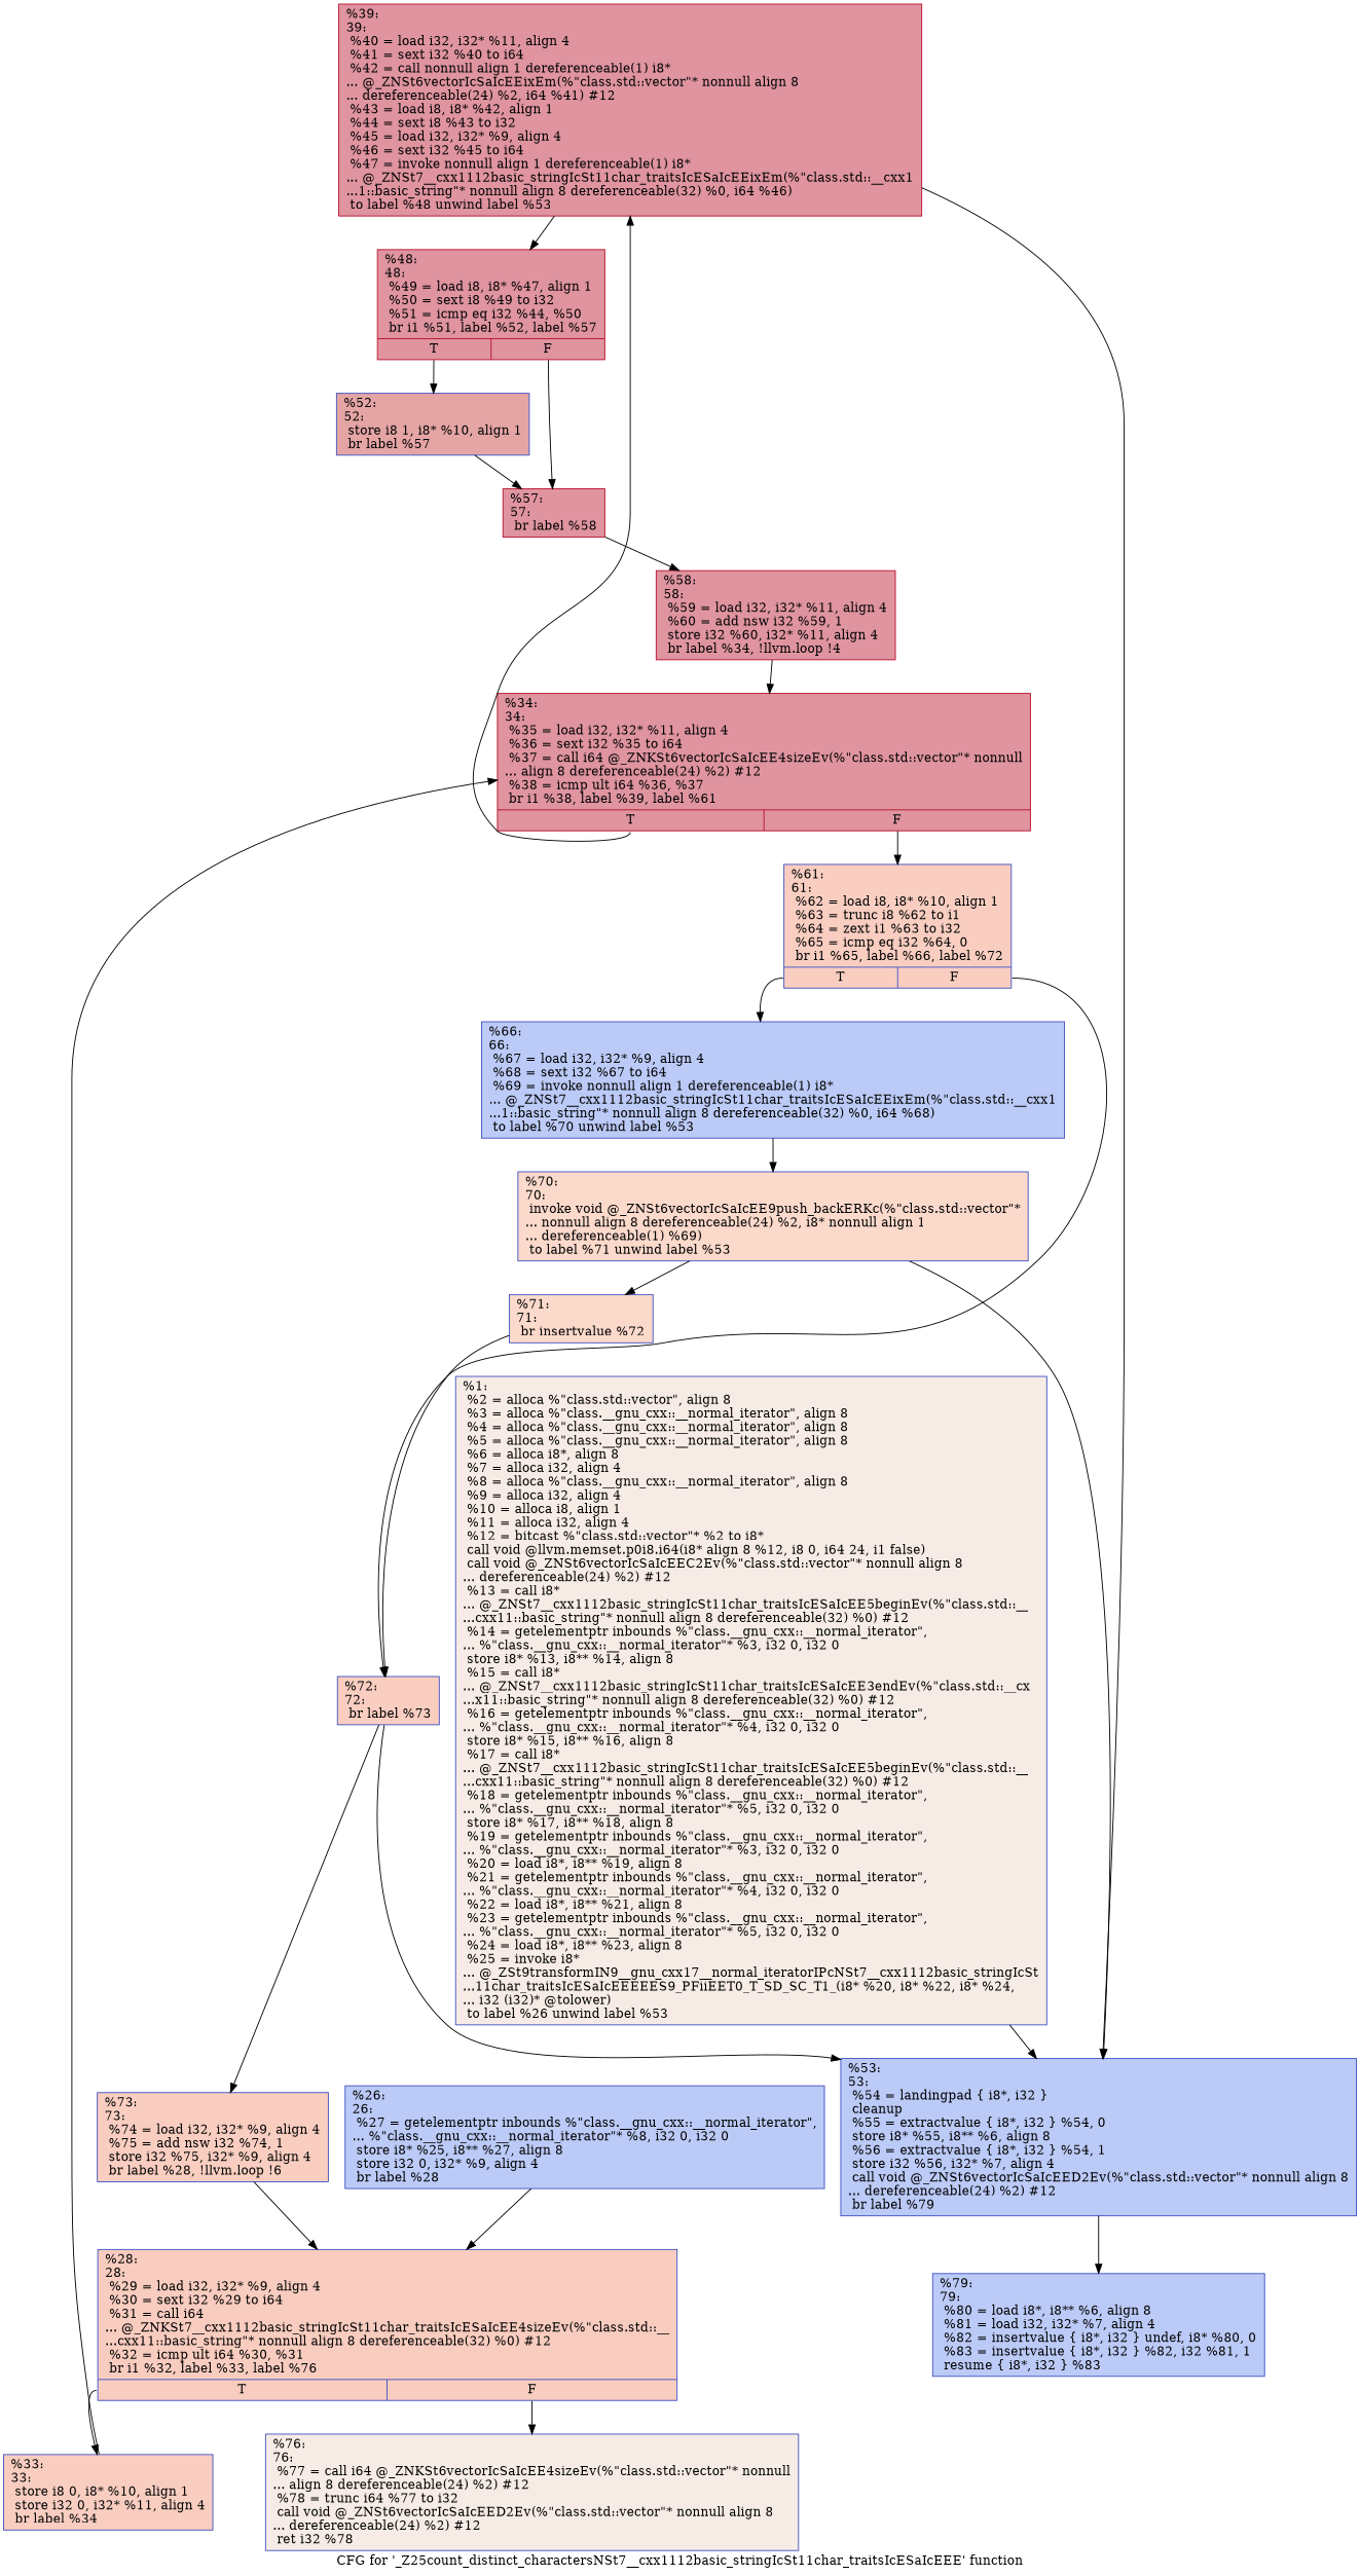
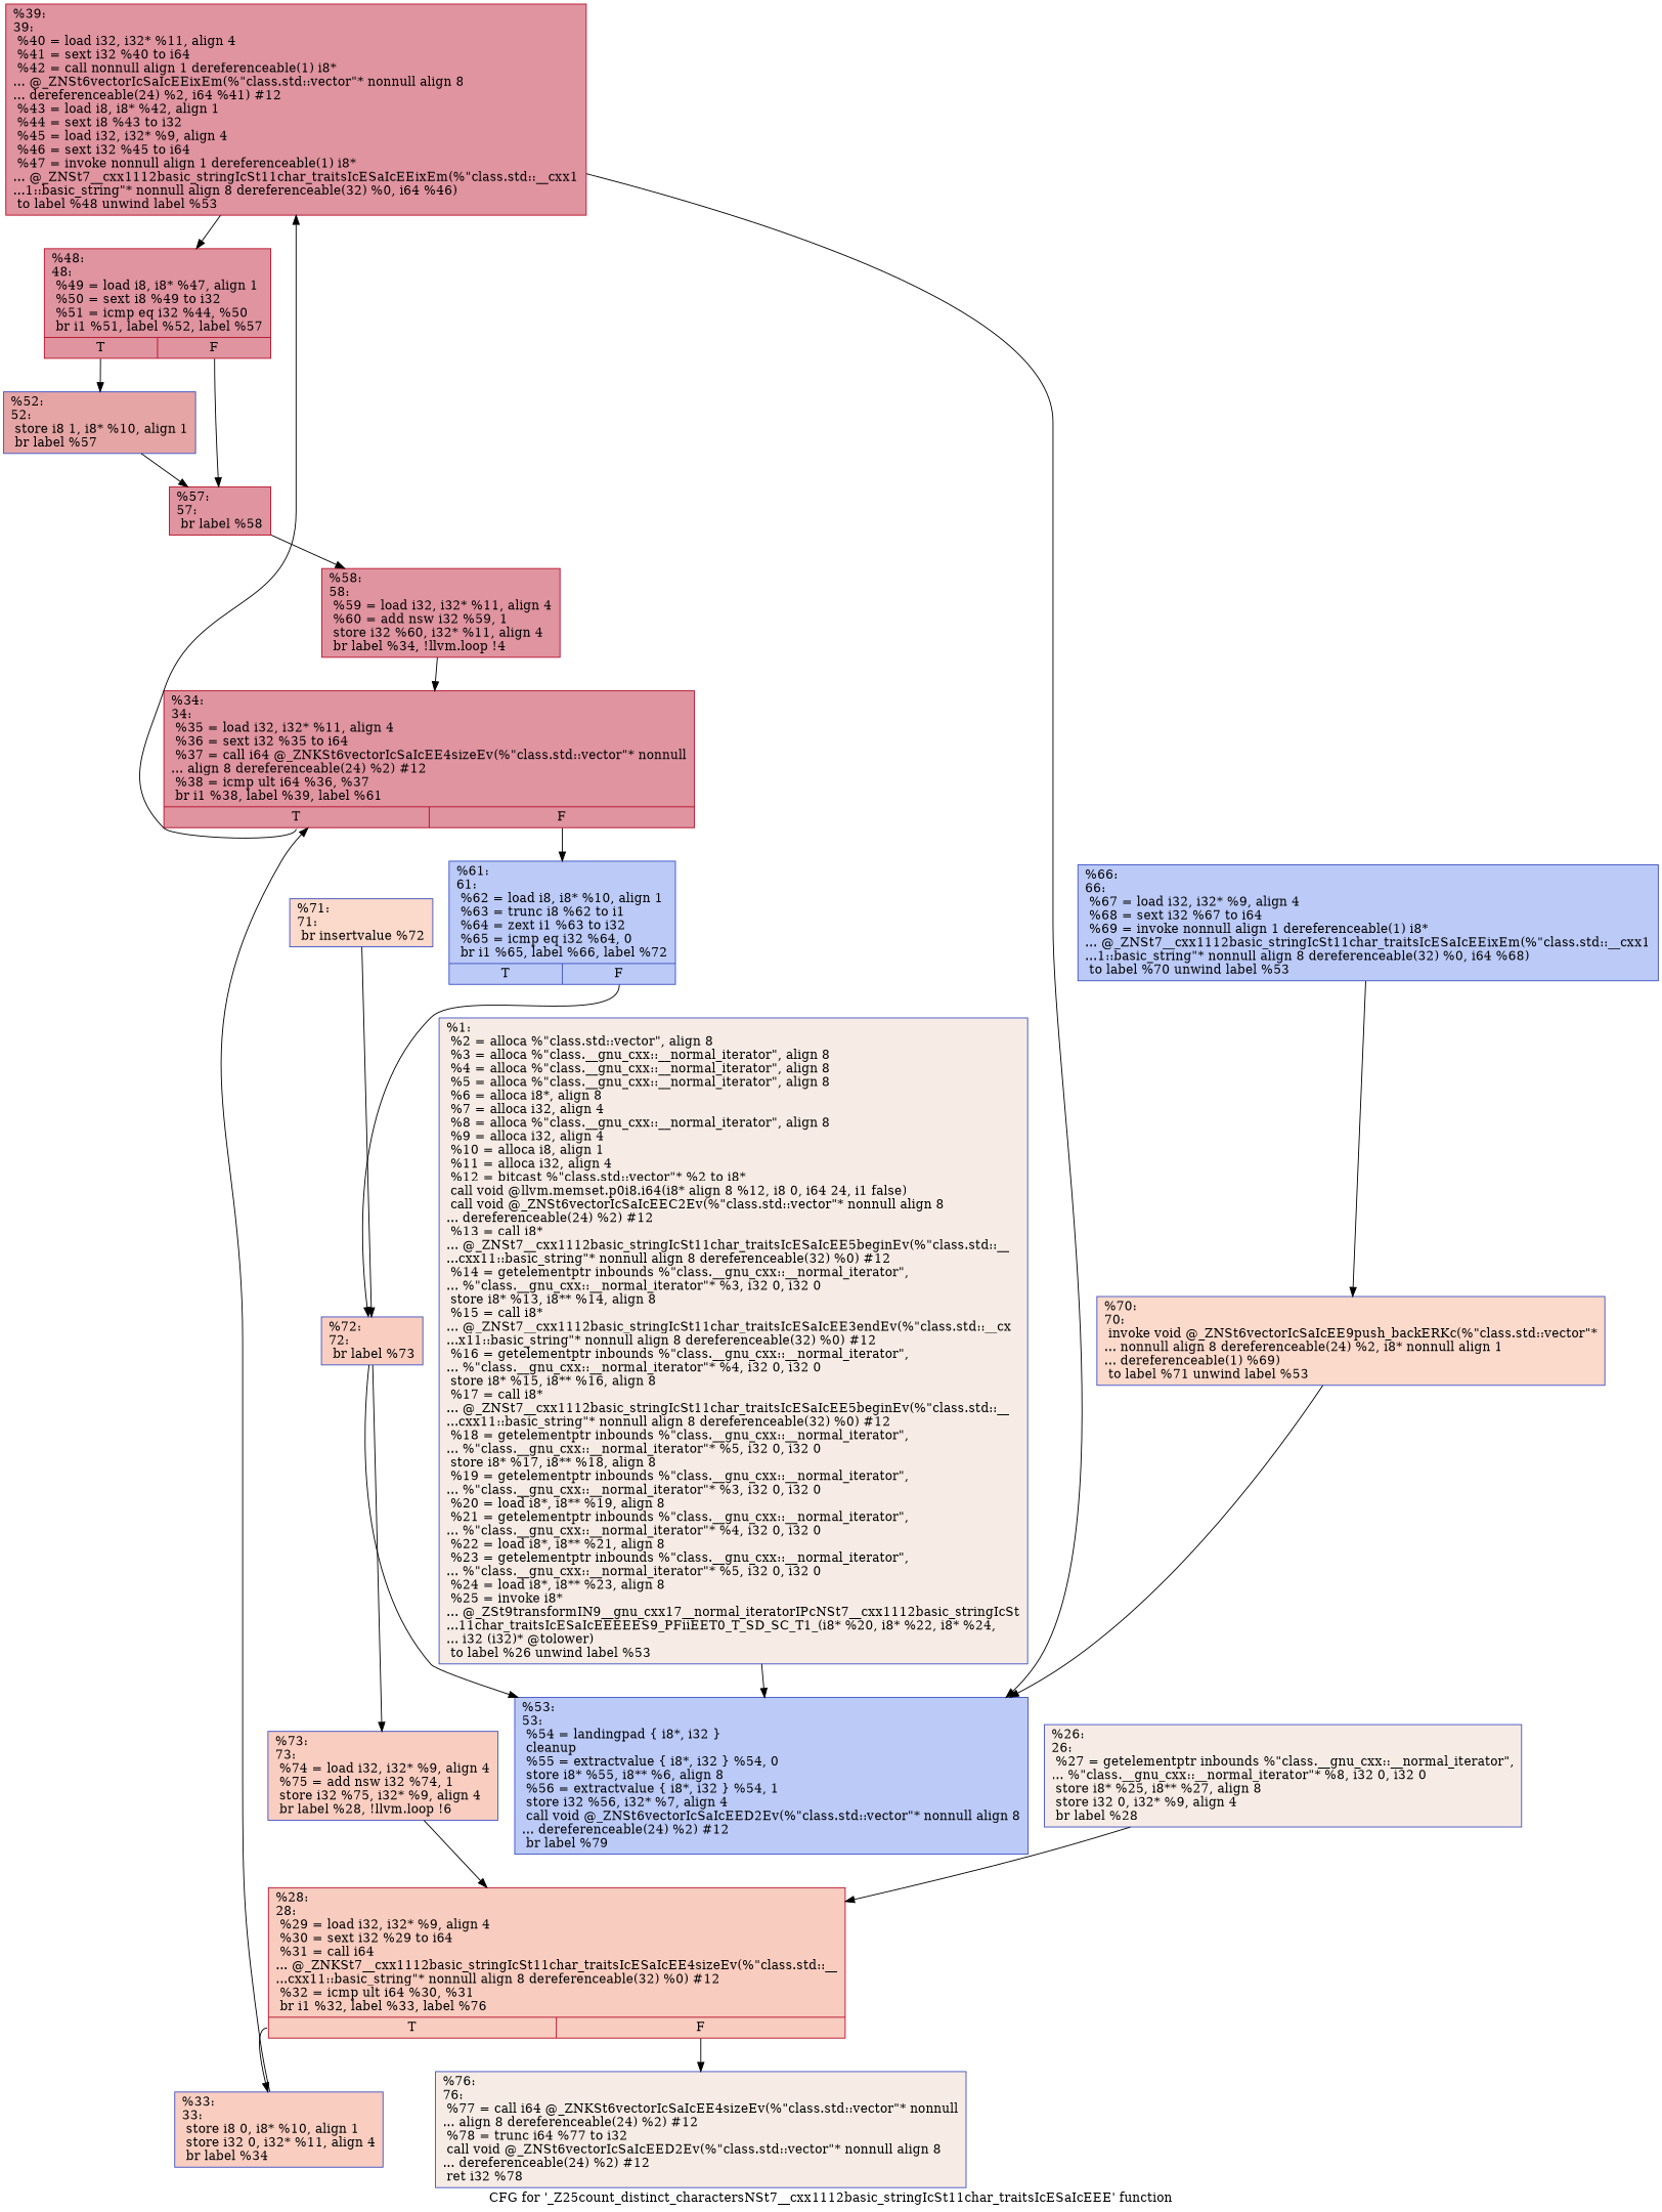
  digraph {
    label="CFG for '_Z25count_distinct_charactersNSt7__cxx1112basic_stringIcSt11char_traitsIcESaIcEEE' function"
    node [color="#3d50c3ff" fillcolor="#b70d2870" shape=record style=filled]
    n1 [fillcolor="#ecd3c570" label="{%1:\l  %2 = alloca %\"class.std::vector\", align 8\l  %3 = alloca %\"class.__gnu_cxx::__normal_iterator\", align 8\l  %4 = alloca %\"class.__gnu_cxx::__normal_iterator\", align 8\l  %5 = alloca %\"class.__gnu_cxx::__normal_iterator\", align 8\l  %6 = alloca i8*, align 8\l  %7 = alloca i32, align 4\l  %8 = alloca %\"class.__gnu_cxx::__normal_iterator\", align 8\l  %9 = alloca i32, align 4\l  %10 = alloca i8, align 1\l  %11 = alloca i32, align 4\l  %12 = bitcast %\"class.std::vector\"* %2 to i8*\l  call void @llvm.memset.p0i8.i64(i8* align 8 %12, i8 0, i64 24, i1 false)\l  call void @_ZNSt6vectorIcSaIcEEC2Ev(%\"class.std::vector\"* nonnull align 8\l... dereferenceable(24) %2) #12\l  %13 = call i8*\l... @_ZNSt7__cxx1112basic_stringIcSt11char_traitsIcESaIcEE5beginEv(%\"class.std::__\l...cxx11::basic_string\"* nonnull align 8 dereferenceable(32) %0) #12\l  %14 = getelementptr inbounds %\"class.__gnu_cxx::__normal_iterator\",\l... %\"class.__gnu_cxx::__normal_iterator\"* %3, i32 0, i32 0\l  store i8* %13, i8** %14, align 8\l  %15 = call i8*\l... @_ZNSt7__cxx1112basic_stringIcSt11char_traitsIcESaIcEE3endEv(%\"class.std::__cx\l...x11::basic_string\"* nonnull align 8 dereferenceable(32) %0) #12\l  %16 = getelementptr inbounds %\"class.__gnu_cxx::__normal_iterator\",\l... %\"class.__gnu_cxx::__normal_iterator\"* %4, i32 0, i32 0\l  store i8* %15, i8** %16, align 8\l  %17 = call i8*\l... @_ZNSt7__cxx1112basic_stringIcSt11char_traitsIcESaIcEE5beginEv(%\"class.std::__\l...cxx11::basic_string\"* nonnull align 8 dereferenceable(32) %0) #12\l  %18 = getelementptr inbounds %\"class.__gnu_cxx::__normal_iterator\",\l... %\"class.__gnu_cxx::__normal_iterator\"* %5, i32 0, i32 0\l  store i8* %17, i8** %18, align 8\l  %19 = getelementptr inbounds %\"class.__gnu_cxx::__normal_iterator\",\l... %\"class.__gnu_cxx::__normal_iterator\"* %3, i32 0, i32 0\l  %20 = load i8*, i8** %19, align 8\l  %21 = getelementptr inbounds %\"class.__gnu_cxx::__normal_iterator\",\l... %\"class.__gnu_cxx::__normal_iterator\"* %4, i32 0, i32 0\l  %22 = load i8*, i8** %21, align 8\l  %23 = getelementptr inbounds %\"class.__gnu_cxx::__normal_iterator\",\l... %\"class.__gnu_cxx::__normal_iterator\"* %5, i32 0, i32 0\l  %24 = load i8*, i8** %23, align 8\l  %25 = invoke i8*\l... @_ZSt9transformIN9__gnu_cxx17__normal_iteratorIPcNSt7__cxx1112basic_stringIcSt\l...11char_traitsIcESaIcEEEEES9_PFiiEET0_T_SD_SC_T1_(i8* %20, i8* %22, i8* %24,\l... i32 (i32)* @tolower)\l          to label %26 unwind label %53\l}"]
    n2 [fillcolor="#6687ed70" label="{%53:\l53:                                               \l  %54 = landingpad \{ i8*, i32 \}\l          cleanup\l  %55 = extractvalue \{ i8*, i32 \} %54, 0\l  store i8* %55, i8** %6, align 8\l  %56 = extractvalue \{ i8*, i32 \} %54, 1\l  store i32 %56, i32* %7, align 4\l  call void @_ZNSt6vectorIcSaIcEED2Ev(%\"class.std::vector\"* nonnull align 8\l... dereferenceable(24) %2) #12\l  br label %79\l}"]
-   n3 [fillcolor="#6687ed70" label="{%26:\l26:                                               \l  %27 = getelementptr inbounds %\"class.__gnu_cxx::__normal_iterator\",\l... %\"class.__gnu_cxx::__normal_iterator\"* %8, i32 0, i32 0\l  store i8* %25, i8** %27, align 8\l  store i32 0, i32* %9, align 4\l  br label %28\l}"]
-   n4 [fillcolor="#f08b6e70" label="{%28:\l28:                                               \l  %29 = load i32, i32* %9, align 4\l  %30 = sext i32 %29 to i64\l  %31 = call i64\l... @_ZNKSt7__cxx1112basic_stringIcSt11char_traitsIcESaIcEE4sizeEv(%\"class.std::__\l...cxx11::basic_string\"* nonnull align 8 dereferenceable(32) %0) #12\l  %32 = icmp ult i64 %30, %31\l  br i1 %32, label %33, label %76\l|{<s0>T|<s1>F}}"]
-   n5 [fillcolor="#6687ed70" label="{%79:\l79:                                               \l  %80 = load i8*, i8** %6, align 8\l  %81 = load i32, i32* %7, align 4\l  %82 = insertvalue \{ i8*, i32 \} undef, i8* %80, 0\l  %83 = insertvalue \{ i8*, i32 \} %82, i32 %81, 1\l  resume \{ i8*, i32 \} %83\l}"]
+   n3 [fillcolor="#ecd3c570" label="{%26:\l26:                                               \l  %27 = getelementptr inbounds %\"class.__gnu_cxx::__normal_iterator\",\l... %\"class.__gnu_cxx::__normal_iterator\"* %8, i32 0, i32 0\l  store i8* %25, i8** %27, align 8\l  store i32 0, i32* %9, align 4\l  br label %28\l}"]
+   n4 [color="#b70d28ff" fillcolor="#f08b6e70" label="{%28:\l28:                                               \l  %29 = load i32, i32* %9, align 4\l  %30 = sext i32 %29 to i64\l  %31 = call i64\l... @_ZNKSt7__cxx1112basic_stringIcSt11char_traitsIcESaIcEE4sizeEv(%\"class.std::__\l...cxx11::basic_string\"* nonnull align 8 dereferenceable(32) %0) #12\l  %32 = icmp ult i64 %30, %31\l  br i1 %32, label %33, label %76\l|{<s0>T|<s1>F}}"]
    n6 [fillcolor="#f2907270" label="{%33:\l33:                                               \l  store i8 0, i8* %10, align 1\l  store i32 0, i32* %11, align 4\l  br label %34\l}"]
    n7 [fillcolor="#ecd3c570" label="{%76:\l76:                                               \l  %77 = call i64 @_ZNKSt6vectorIcSaIcEE4sizeEv(%\"class.std::vector\"* nonnull\l... align 8 dereferenceable(24) %2) #12\l  %78 = trunc i64 %77 to i32\l  call void @_ZNSt6vectorIcSaIcEED2Ev(%\"class.std::vector\"* nonnull align 8\l... dereferenceable(24) %2) #12\l  ret i32 %78\l}"]
    n8 [color="#b70d28ff" label="{%34:\l34:                                               \l  %35 = load i32, i32* %11, align 4\l  %36 = sext i32 %35 to i64\l  %37 = call i64 @_ZNKSt6vectorIcSaIcEE4sizeEv(%\"class.std::vector\"* nonnull\l... align 8 dereferenceable(24) %2) #12\l  %38 = icmp ult i64 %36, %37\l  br i1 %38, label %39, label %61\l|{<s0>T|<s1>F}}"]
    n9 [color="#b70d28ff" label="{%39:\l39:                                               \l  %40 = load i32, i32* %11, align 4\l  %41 = sext i32 %40 to i64\l  %42 = call nonnull align 1 dereferenceable(1) i8*\l... @_ZNSt6vectorIcSaIcEEixEm(%\"class.std::vector\"* nonnull align 8\l... dereferenceable(24) %2, i64 %41) #12\l  %43 = load i8, i8* %42, align 1\l  %44 = sext i8 %43 to i32\l  %45 = load i32, i32* %9, align 4\l  %46 = sext i32 %45 to i64\l  %47 = invoke nonnull align 1 dereferenceable(1) i8*\l... @_ZNSt7__cxx1112basic_stringIcSt11char_traitsIcESaIcEEixEm(%\"class.std::__cxx1\l...1::basic_string\"* nonnull align 8 dereferenceable(32) %0, i64 %46)\l          to label %48 unwind label %53\l}"]
-   n10 [fillcolor="#f2907270" label="{%61:\l61:                                               \l  %62 = load i8, i8* %10, align 1\l  %63 = trunc i8 %62 to i1\l  %64 = zext i1 %63 to i32\l  %65 = icmp eq i32 %64, 0\l  br i1 %65, label %66, label %72\l|{<s0>T|<s1>F}}"]
+   n10 [fillcolor="#6687ed70" label="{%61:\l61:                                               \l  %62 = load i8, i8* %10, align 1\l  %63 = trunc i8 %62 to i1\l  %64 = zext i1 %63 to i32\l  %65 = icmp eq i32 %64, 0\l  br i1 %65, label %66, label %72\l|{<s0>T|<s1>F}}"]
    n11 [color="#b70d28ff" label="{%48:\l48:                                               \l  %49 = load i8, i8* %47, align 1\l  %50 = sext i8 %49 to i32\l  %51 = icmp eq i32 %44, %50\l  br i1 %51, label %52, label %57\l|{<s0>T|<s1>F}}"]
    n12 [fillcolor="#6687ed70" label="{%66:\l66:                                               \l  %67 = load i32, i32* %9, align 4\l  %68 = sext i32 %67 to i64\l  %69 = invoke nonnull align 1 dereferenceable(1) i8*\l... @_ZNSt7__cxx1112basic_stringIcSt11char_traitsIcESaIcEEixEm(%\"class.std::__cxx1\l...1::basic_string\"* nonnull align 8 dereferenceable(32) %0, i64 %68)\l          to label %70 unwind label %53\l}"]
    n13 [fillcolor="#f2907270" label="{%72:\l72:                                               \l  br label %73\l}"]
    n14 [fillcolor="#c5333470" label="{%52:\l52:                                               \l  store i8 1, i8* %10, align 1\l  br label %57\l}"]
    n15 [color="#b70d28ff" label="{%57:\l57:                                               \l  br label %58\l}"]
    n16 [fillcolor="#f7a88970" label="{%70:\l70:                                               \l  invoke void @_ZNSt6vectorIcSaIcEE9push_backERKc(%\"class.std::vector\"*\l... nonnull align 8 dereferenceable(24) %2, i8* nonnull align 1\l... dereferenceable(1) %69)\l          to label %71 unwind label %53\l}"]
    n17 [fillcolor="#f2907270" label="{%73:\l73:                                               \l  %74 = load i32, i32* %9, align 4\l  %75 = add nsw i32 %74, 1\l  store i32 %75, i32* %9, align 4\l  br label %28, !llvm.loop !6\l}"]
    n18 [color="#b70d28ff" label="{%58:\l58:                                               \l  %59 = load i32, i32* %11, align 4\l  %60 = add nsw i32 %59, 1\l  store i32 %60, i32* %11, align 4\l  br label %34, !llvm.loop !4\l}"]
    n19 [fillcolor="#f7a88970" label="{%71:\l71:                                               \l  br insertvalue %72\l}"]
    n1 -> n2
-   n2 -> n5
    n3 -> n4
    n4 -> n6 [tailport=s0]
    n4 -> n7 [tailport=s1]
    n6 -> n8
    n8 -> n9 [tailport=s0]
    n8 -> n10 [tailport=s1]
    n9 -> n2
    n9 -> n11
-   n10 -> n12 [tailport=s0]
    n10 -> n13 [tailport=s1]
    n11 -> n14 [tailport=s0]
    n11 -> n15 [tailport=s1]
    n12 -> n16
    n13 -> n2
    n13 -> n17
    n14 -> n15
    n15 -> n18
    n16 -> n2
-   n16 -> n19
    n17 -> n4
    n18 -> n8
    n19 -> n13
  }
